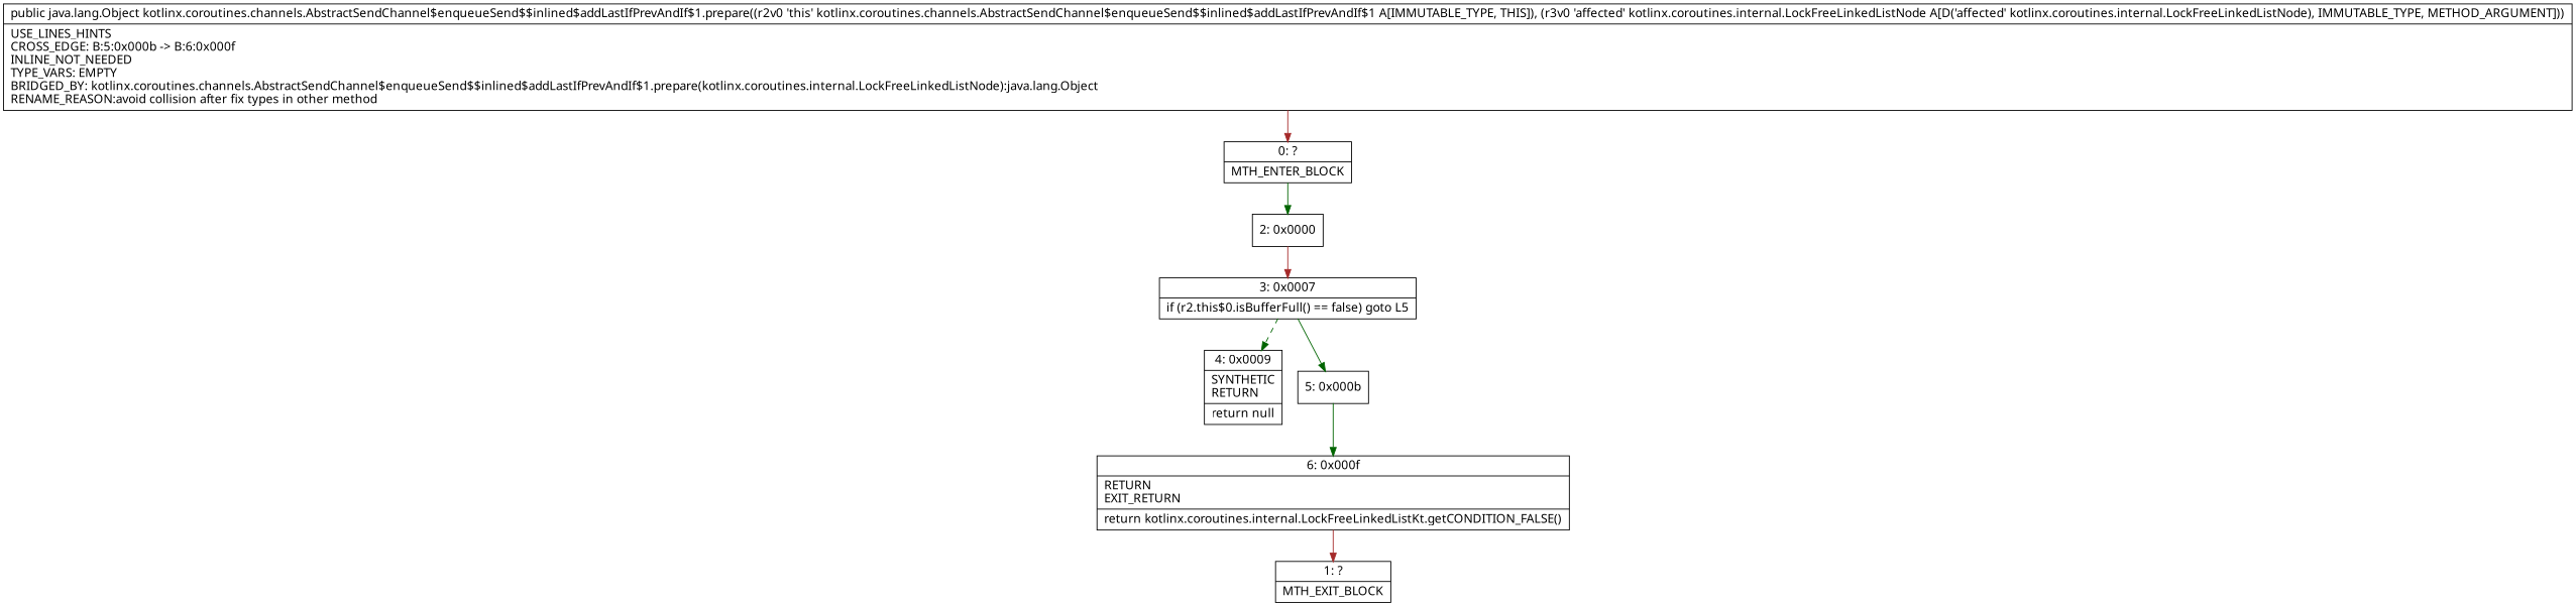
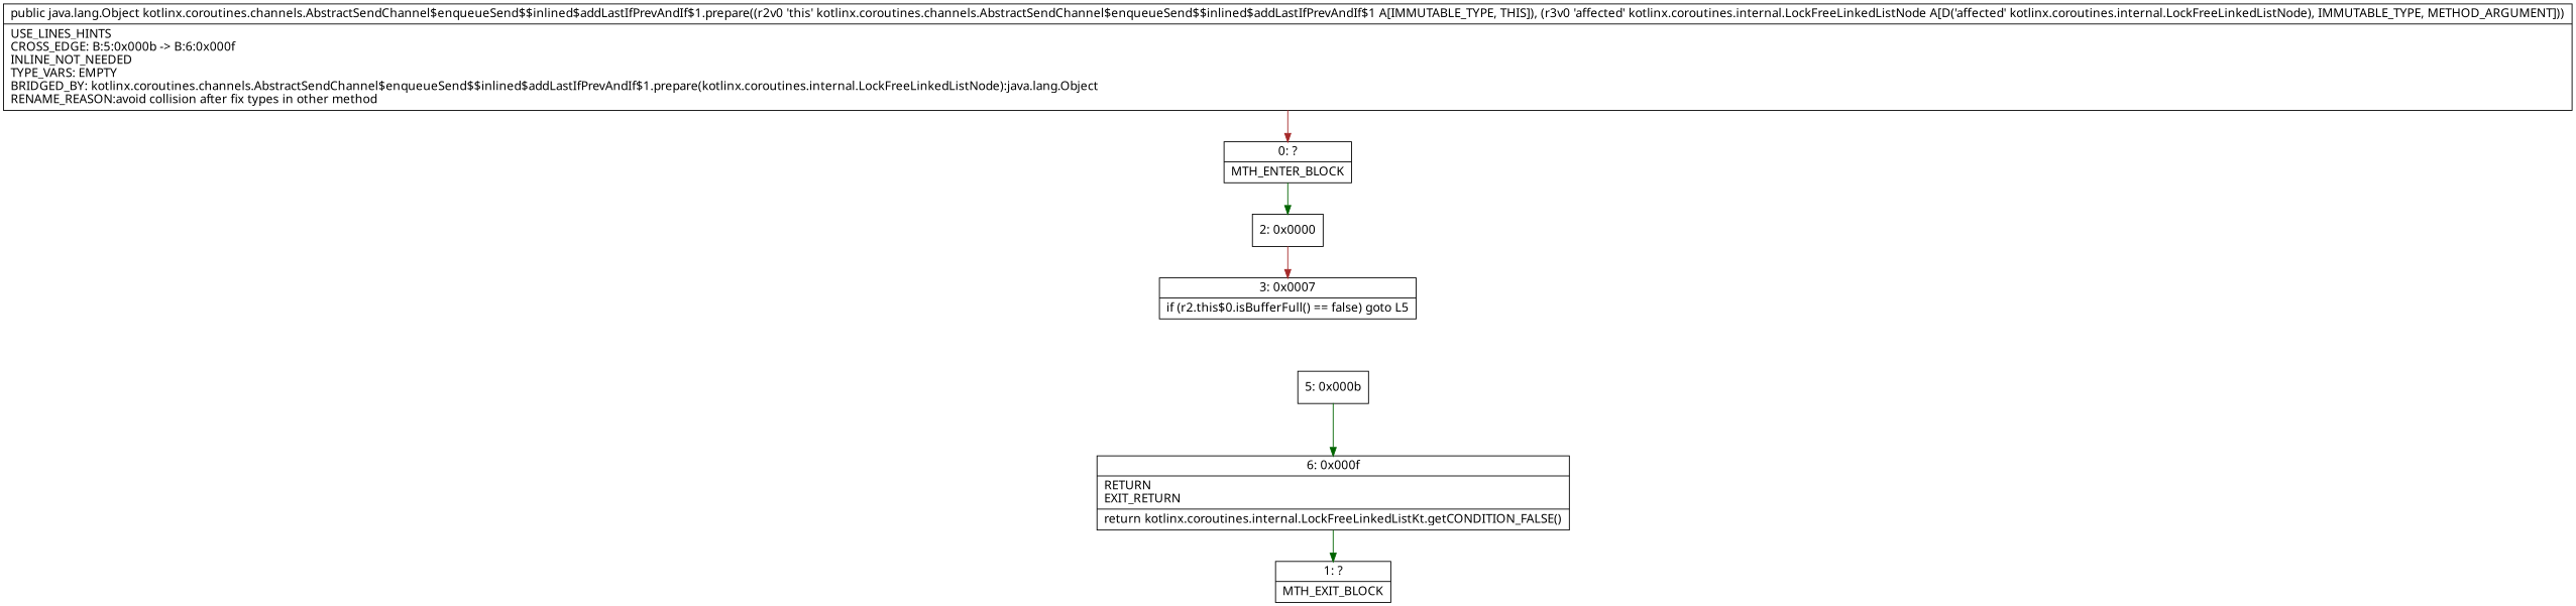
  digraph {
    fontname="Noto Sans"
    node [fontname="Noto Sans" shape=record]
    edge [color=darkgreen fontname="Noto Sans"]
    n1 [label="{0\:\ ?|MTH_ENTER_BLOCK\l}"]
    n2 [label="{2\:\ 0x0000}"]
    n3 [label="{3\:\ 0x0007|if (r2.this$0.isBufferFull() == false) goto L5\l}"]
-   n4 [label="{4\:\ 0x0009|SYNTHETIC\lRETURN\l|return null\l}"]
    n5 [label="{5\:\ 0x000b}"]
    n6 [label="{6\:\ 0x000f|RETURN\lEXIT_RETURN\l|return kotlinx.coroutines.internal.LockFreeLinkedListKt.getCONDITION_FALSE()\l}"]
    n7 [label="{1\:\ ?|MTH_EXIT_BLOCK\l}"]
    n8 [label="{public java.lang.Object kotlinx.coroutines.channels.AbstractSendChannel$enqueueSend$$inlined$addLastIfPrevAndIf$1.prepare((r2v0 'this' kotlinx.coroutines.channels.AbstractSendChannel$enqueueSend$$inlined$addLastIfPrevAndIf$1 A[IMMUTABLE_TYPE, THIS]), (r3v0 'affected' kotlinx.coroutines.internal.LockFreeLinkedListNode A[D('affected' kotlinx.coroutines.internal.LockFreeLinkedListNode), IMMUTABLE_TYPE, METHOD_ARGUMENT]))  | USE_LINES_HINTS\lCROSS_EDGE: B:5:0x000b \-\> B:6:0x000f\lINLINE_NOT_NEEDED\lTYPE_VARS: EMPTY\lBRIDGED_BY: kotlinx.coroutines.channels.AbstractSendChannel$enqueueSend$$inlined$addLastIfPrevAndIf$1.prepare(kotlinx.coroutines.internal.LockFreeLinkedListNode):java.lang.Object\lRENAME_REASON:avoid collision after fix types in other method\l}"]
    n1 -> n2
    n2 -> n3 [color=brown]
-   n3 -> n4 [style=dashed]
-   n3 -> n5
    n5 -> n6
-   n6 -> n7 [color=brown]
+   n6 -> n7
    n8 -> n1 [color=brown]
  }
